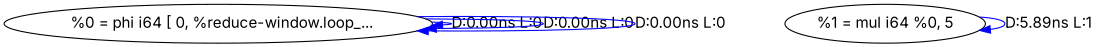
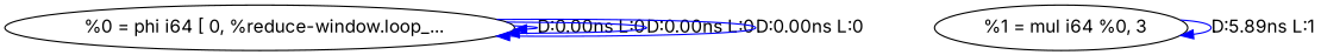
  digraph {
    fontname=Inter
    node [fontname=Inter]
    edge [color=blue fontname=Inter]
    n1 [label="  %0 = phi i64 [ 0, %reduce-window.loop_..."]
-   n2 [label="%1 = mul i64 %0, 5"]
+   n2 [label="  %1 = mul i64 %0, 3"]
    n1 -> n1 [label="D:0.00ns L:0"]
    n1 -> n1 [label="D:0.00ns L:0"]
    n1 -> n1 [label="D:0.00ns L:0"]
    n2 -> n2 [label="D:5.89ns L:1"]
  }
